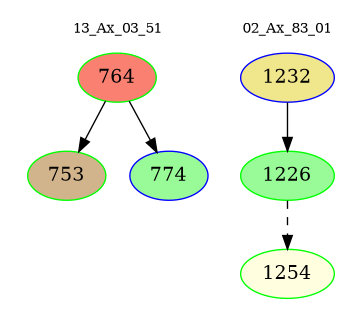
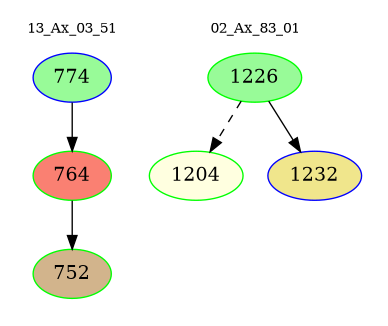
  digraph {
    node [color=green fillcolor=palegreen style=filled]
    edge [color=black style=solid]
    n1 [fillcolor=salmon label=764]
-   n2 [fillcolor=tan label=753]
+   n2 [fillcolor=tan label=752]
    n3 [color=blue label=774]
    n4 [label=1226]
-   n5 [fillcolor=lightyellow label=1254]
+   n5 [fillcolor=lightyellow label=1204]
    n6 [color=blue fillcolor=khaki label=1232]
    subgraph cluster_1 {
      color=white
      fontsize=10
      label="13_Ax_03_51"
      n1
      n2
      n3
    }
    subgraph cluster_2 {
      color=white
      fontsize=10
      label="02_Ax_83_01"
      n4
      n5
      n6
    }
    n1 -> n2
-   n1 -> n3
+   n3 -> n1
    n4 -> n5 [style=dashed]
-   n6 -> n4
+   n4 -> n6
  }
